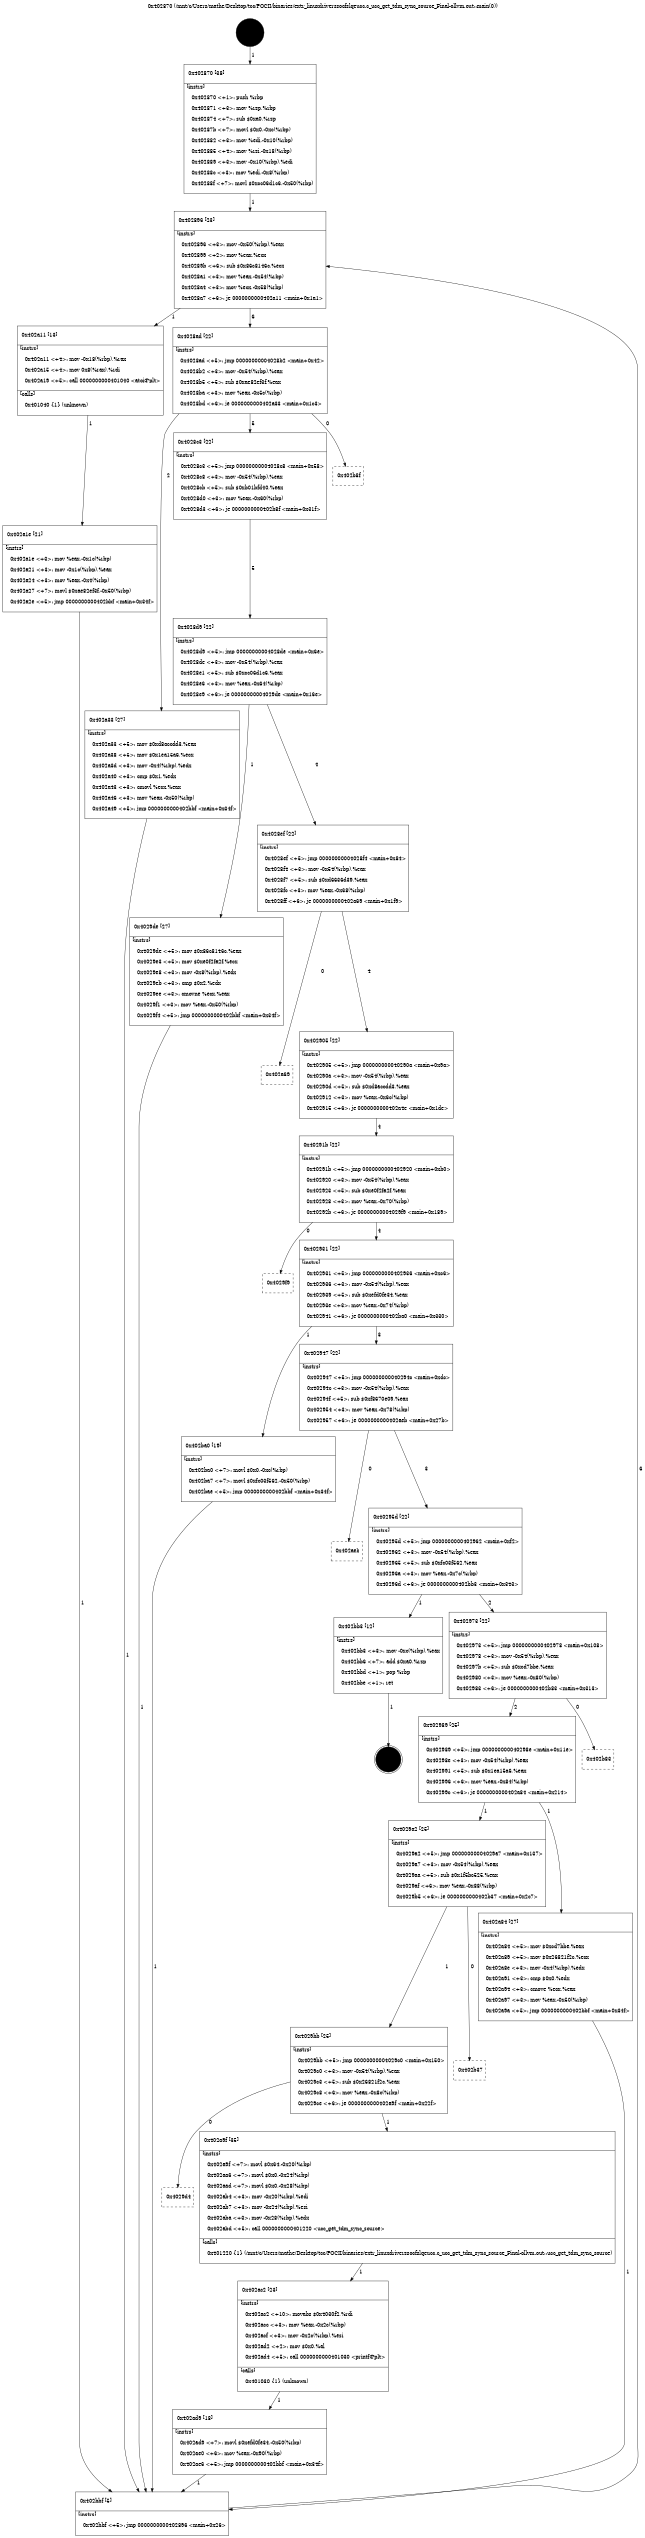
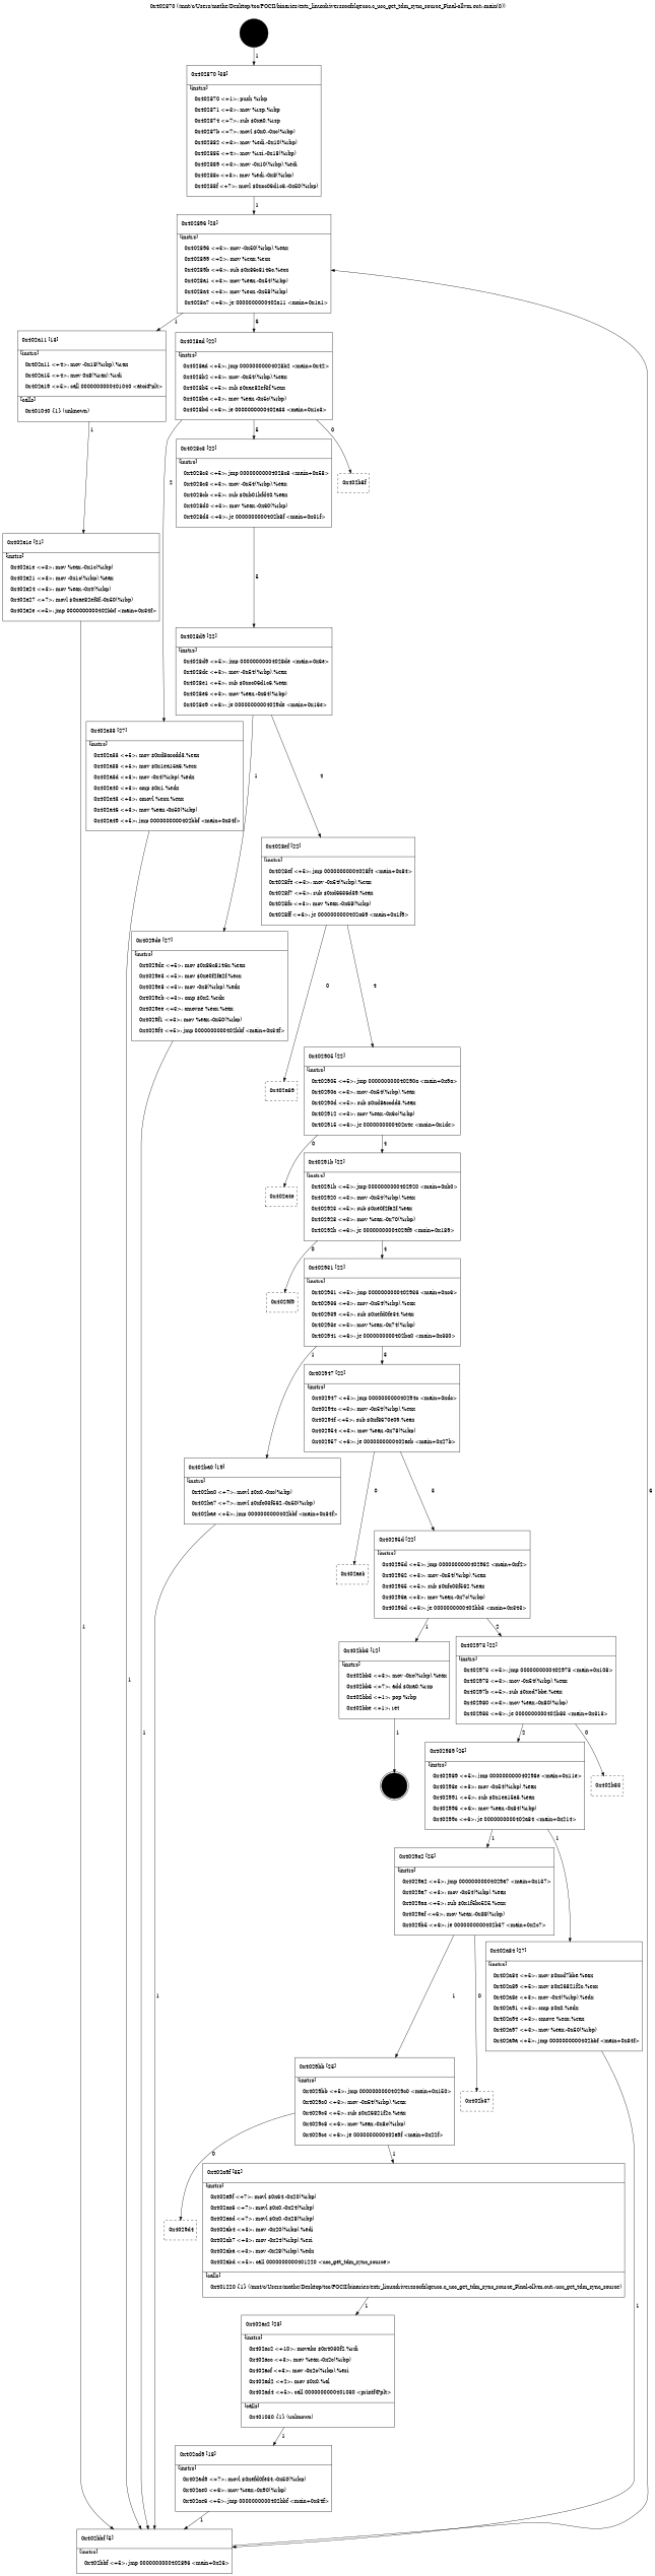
  digraph {
    label="0x402870 (/mnt/c/Users/mathe/Desktop/tcc/POCII/binaries/extr_linuxdriverssocfslqeucc.c_ucc_get_tdm_sync_source_Final-ollvm.out::main(0))"
    labelloc=t
    node [shape=record]
    Entry [fillcolor=black height=0.3 shape=circle style=filled width=0.3]
    n2 [label="{\n     0x402870 [38]\l\n     | [instrs]\l\n     &nbsp;&nbsp;0x402870 \<+1\>: push %rbp\l\n     &nbsp;&nbsp;0x402871 \<+3\>: mov %rsp,%rbp\l\n     &nbsp;&nbsp;0x402874 \<+7\>: sub $0xa0,%rsp\l\n     &nbsp;&nbsp;0x40287b \<+7\>: movl $0x0,-0xc(%rbp)\l\n     &nbsp;&nbsp;0x402882 \<+3\>: mov %edi,-0x10(%rbp)\l\n     &nbsp;&nbsp;0x402885 \<+4\>: mov %rsi,-0x18(%rbp)\l\n     &nbsp;&nbsp;0x402889 \<+3\>: mov -0x10(%rbp),%edi\l\n     &nbsp;&nbsp;0x40288c \<+3\>: mov %edi,-0x8(%rbp)\l\n     &nbsp;&nbsp;0x40288f \<+7\>: movl $0xcc06d1c6,-0x50(%rbp)\l\n  }"]
    n3 [label="{\n     0x402896 [23]\l\n     | [instrs]\l\n     &nbsp;&nbsp;0x402896 \<+3\>: mov -0x50(%rbp),%eax\l\n     &nbsp;&nbsp;0x402899 \<+2\>: mov %eax,%ecx\l\n     &nbsp;&nbsp;0x40289b \<+6\>: sub $0x86c8146c,%ecx\l\n     &nbsp;&nbsp;0x4028a1 \<+3\>: mov %eax,-0x54(%rbp)\l\n     &nbsp;&nbsp;0x4028a4 \<+3\>: mov %ecx,-0x58(%rbp)\l\n     &nbsp;&nbsp;0x4028a7 \<+6\>: je 0000000000402a11 \<main+0x1a1\>\l\n  }"]
    n4 [label="{\n     0x402a11 [13]\l\n     | [instrs]\l\n     &nbsp;&nbsp;0x402a11 \<+4\>: mov -0x18(%rbp),%rax\l\n     &nbsp;&nbsp;0x402a15 \<+4\>: mov 0x8(%rax),%rdi\l\n     &nbsp;&nbsp;0x402a19 \<+5\>: call 0000000000401040 \<atoi@plt\>\l\n     | [calls]\l\n     &nbsp;&nbsp;0x401040 \{1\} (unknown)\l\n  }"]
    n5 [label="{\n     0x4028ad [22]\l\n     | [instrs]\l\n     &nbsp;&nbsp;0x4028ad \<+5\>: jmp 00000000004028b2 \<main+0x42\>\l\n     &nbsp;&nbsp;0x4028b2 \<+3\>: mov -0x54(%rbp),%eax\l\n     &nbsp;&nbsp;0x4028b5 \<+5\>: sub $0xae82ef3f,%eax\l\n     &nbsp;&nbsp;0x4028ba \<+3\>: mov %eax,-0x5c(%rbp)\l\n     &nbsp;&nbsp;0x4028bd \<+6\>: je 0000000000402a33 \<main+0x1c3\>\l\n  }"]
    n6 [label="{\n     0x402a1e [21]\l\n     | [instrs]\l\n     &nbsp;&nbsp;0x402a1e \<+3\>: mov %eax,-0x1c(%rbp)\l\n     &nbsp;&nbsp;0x402a21 \<+3\>: mov -0x1c(%rbp),%eax\l\n     &nbsp;&nbsp;0x402a24 \<+3\>: mov %eax,-0x4(%rbp)\l\n     &nbsp;&nbsp;0x402a27 \<+7\>: movl $0xae82ef3f,-0x50(%rbp)\l\n     &nbsp;&nbsp;0x402a2e \<+5\>: jmp 0000000000402bbf \<main+0x34f\>\l\n  }"]
    n7 [label="{\n     0x402a33 [27]\l\n     | [instrs]\l\n     &nbsp;&nbsp;0x402a33 \<+5\>: mov $0xd8accdd3,%eax\l\n     &nbsp;&nbsp;0x402a38 \<+5\>: mov $0x1ea15a6,%ecx\l\n     &nbsp;&nbsp;0x402a3d \<+3\>: mov -0x4(%rbp),%edx\l\n     &nbsp;&nbsp;0x402a40 \<+3\>: cmp $0x1,%edx\l\n     &nbsp;&nbsp;0x402a43 \<+3\>: cmovl %ecx,%eax\l\n     &nbsp;&nbsp;0x402a46 \<+3\>: mov %eax,-0x50(%rbp)\l\n     &nbsp;&nbsp;0x402a49 \<+5\>: jmp 0000000000402bbf \<main+0x34f\>\l\n  }"]
    n8 [label="{\n     0x4028c3 [22]\l\n     | [instrs]\l\n     &nbsp;&nbsp;0x4028c3 \<+5\>: jmp 00000000004028c8 \<main+0x58\>\l\n     &nbsp;&nbsp;0x4028c8 \<+3\>: mov -0x54(%rbp),%eax\l\n     &nbsp;&nbsp;0x4028cb \<+5\>: sub $0xb01bfd40,%eax\l\n     &nbsp;&nbsp;0x4028d0 \<+3\>: mov %eax,-0x60(%rbp)\l\n     &nbsp;&nbsp;0x4028d3 \<+6\>: je 0000000000402b8f \<main+0x31f\>\l\n  }"]
    n9 [label="{\n     0x402b8f\l\n  }" style=dashed]
    n10 [label="{\n     0x402bbf [5]\l\n     | [instrs]\l\n     &nbsp;&nbsp;0x402bbf \<+5\>: jmp 0000000000402896 \<main+0x26\>\l\n  }"]
    n11 [label="{\n     0x4028d9 [22]\l\n     | [instrs]\l\n     &nbsp;&nbsp;0x4028d9 \<+5\>: jmp 00000000004028de \<main+0x6e\>\l\n     &nbsp;&nbsp;0x4028de \<+3\>: mov -0x54(%rbp),%eax\l\n     &nbsp;&nbsp;0x4028e1 \<+5\>: sub $0xcc06d1c6,%eax\l\n     &nbsp;&nbsp;0x4028e6 \<+3\>: mov %eax,-0x64(%rbp)\l\n     &nbsp;&nbsp;0x4028e9 \<+6\>: je 00000000004029de \<main+0x16e\>\l\n  }"]
    Exit [fillcolor=black height=0.3 peripheries=2 shape=circle style=filled width=0.3]
    n13 [label="{\n     0x4029de [27]\l\n     | [instrs]\l\n     &nbsp;&nbsp;0x4029de \<+5\>: mov $0x86c8146c,%eax\l\n     &nbsp;&nbsp;0x4029e3 \<+5\>: mov $0xe0f2fa2f,%ecx\l\n     &nbsp;&nbsp;0x4029e8 \<+3\>: mov -0x8(%rbp),%edx\l\n     &nbsp;&nbsp;0x4029eb \<+3\>: cmp $0x2,%edx\l\n     &nbsp;&nbsp;0x4029ee \<+3\>: cmovne %ecx,%eax\l\n     &nbsp;&nbsp;0x4029f1 \<+3\>: mov %eax,-0x50(%rbp)\l\n     &nbsp;&nbsp;0x4029f4 \<+5\>: jmp 0000000000402bbf \<main+0x34f\>\l\n  }"]
    n14 [label="{\n     0x4028ef [22]\l\n     | [instrs]\l\n     &nbsp;&nbsp;0x4028ef \<+5\>: jmp 00000000004028f4 \<main+0x84\>\l\n     &nbsp;&nbsp;0x4028f4 \<+3\>: mov -0x54(%rbp),%eax\l\n     &nbsp;&nbsp;0x4028f7 \<+5\>: sub $0xd6636d39,%eax\l\n     &nbsp;&nbsp;0x4028fc \<+3\>: mov %eax,-0x68(%rbp)\l\n     &nbsp;&nbsp;0x4028ff \<+6\>: je 0000000000402a69 \<main+0x1f9\>\l\n  }"]
    n15 [label="{\n     0x402ad9 [18]\l\n     | [instrs]\l\n     &nbsp;&nbsp;0x402ad9 \<+7\>: movl $0xefd0fe34,-0x50(%rbp)\l\n     &nbsp;&nbsp;0x402ae0 \<+6\>: mov %eax,-0x90(%rbp)\l\n     &nbsp;&nbsp;0x402ae6 \<+5\>: jmp 0000000000402bbf \<main+0x34f\>\l\n  }"]
    n16 [label="{\n     0x402a69\l\n  }" style=dashed]
    n17 [label="{\n     0x402905 [22]\l\n     | [instrs]\l\n     &nbsp;&nbsp;0x402905 \<+5\>: jmp 000000000040290a \<main+0x9a\>\l\n     &nbsp;&nbsp;0x40290a \<+3\>: mov -0x54(%rbp),%eax\l\n     &nbsp;&nbsp;0x40290d \<+5\>: sub $0xd8accdd3,%eax\l\n     &nbsp;&nbsp;0x402912 \<+3\>: mov %eax,-0x6c(%rbp)\l\n     &nbsp;&nbsp;0x402915 \<+6\>: je 0000000000402a4e \<main+0x1de\>\l\n  }"]
    n18 [label="{\n     0x402ac2 [23]\l\n     | [instrs]\l\n     &nbsp;&nbsp;0x402ac2 \<+10\>: movabs $0x4030f2,%rdi\l\n     &nbsp;&nbsp;0x402acc \<+3\>: mov %eax,-0x2c(%rbp)\l\n     &nbsp;&nbsp;0x402acf \<+3\>: mov -0x2c(%rbp),%esi\l\n     &nbsp;&nbsp;0x402ad2 \<+2\>: mov $0x0,%al\l\n     &nbsp;&nbsp;0x402ad4 \<+5\>: call 0000000000401030 \<printf@plt\>\l\n     | [calls]\l\n     &nbsp;&nbsp;0x401030 \{1\} (unknown)\l\n  }"]
+   n19 [label="{\n     0x402a4e\l\n  }" style=dashed]
    n20 [label="{\n     0x40291b [22]\l\n     | [instrs]\l\n     &nbsp;&nbsp;0x40291b \<+5\>: jmp 0000000000402920 \<main+0xb0\>\l\n     &nbsp;&nbsp;0x402920 \<+3\>: mov -0x54(%rbp),%eax\l\n     &nbsp;&nbsp;0x402923 \<+5\>: sub $0xe0f2fa2f,%eax\l\n     &nbsp;&nbsp;0x402928 \<+3\>: mov %eax,-0x70(%rbp)\l\n     &nbsp;&nbsp;0x40292b \<+6\>: je 00000000004029f9 \<main+0x189\>\l\n  }"]
    n21 [label="{\n     0x4029d4\l\n  }" style=dashed]
    n22 [label="{\n     0x4029f9\l\n  }" style=dashed]
    n23 [label="{\n     0x402931 [22]\l\n     | [instrs]\l\n     &nbsp;&nbsp;0x402931 \<+5\>: jmp 0000000000402936 \<main+0xc6\>\l\n     &nbsp;&nbsp;0x402936 \<+3\>: mov -0x54(%rbp),%eax\l\n     &nbsp;&nbsp;0x402939 \<+5\>: sub $0xefd0fe34,%eax\l\n     &nbsp;&nbsp;0x40293e \<+3\>: mov %eax,-0x74(%rbp)\l\n     &nbsp;&nbsp;0x402941 \<+6\>: je 0000000000402ba0 \<main+0x330\>\l\n  }"]
    n24 [label="{\n     0x402a9f [35]\l\n     | [instrs]\l\n     &nbsp;&nbsp;0x402a9f \<+7\>: movl $0x64,-0x20(%rbp)\l\n     &nbsp;&nbsp;0x402aa6 \<+7\>: movl $0x0,-0x24(%rbp)\l\n     &nbsp;&nbsp;0x402aad \<+7\>: movl $0x0,-0x28(%rbp)\l\n     &nbsp;&nbsp;0x402ab4 \<+3\>: mov -0x20(%rbp),%edi\l\n     &nbsp;&nbsp;0x402ab7 \<+3\>: mov -0x24(%rbp),%esi\l\n     &nbsp;&nbsp;0x402aba \<+3\>: mov -0x28(%rbp),%edx\l\n     &nbsp;&nbsp;0x402abd \<+5\>: call 0000000000401220 \<ucc_get_tdm_sync_source\>\l\n     | [calls]\l\n     &nbsp;&nbsp;0x401220 \{1\} (/mnt/c/Users/mathe/Desktop/tcc/POCII/binaries/extr_linuxdriverssocfslqeucc.c_ucc_get_tdm_sync_source_Final-ollvm.out::ucc_get_tdm_sync_source)\l\n  }"]
    n25 [label="{\n     0x402ba0 [19]\l\n     | [instrs]\l\n     &nbsp;&nbsp;0x402ba0 \<+7\>: movl $0x0,-0xc(%rbp)\l\n     &nbsp;&nbsp;0x402ba7 \<+7\>: movl $0xfc03f562,-0x50(%rbp)\l\n     &nbsp;&nbsp;0x402bae \<+5\>: jmp 0000000000402bbf \<main+0x34f\>\l\n  }"]
    n26 [label="{\n     0x402947 [22]\l\n     | [instrs]\l\n     &nbsp;&nbsp;0x402947 \<+5\>: jmp 000000000040294c \<main+0xdc\>\l\n     &nbsp;&nbsp;0x40294c \<+3\>: mov -0x54(%rbp),%eax\l\n     &nbsp;&nbsp;0x40294f \<+5\>: sub $0xf8670e09,%eax\l\n     &nbsp;&nbsp;0x402954 \<+3\>: mov %eax,-0x78(%rbp)\l\n     &nbsp;&nbsp;0x402957 \<+6\>: je 0000000000402aeb \<main+0x27b\>\l\n  }"]
    n27 [label="{\n     0x4029bb [25]\l\n     | [instrs]\l\n     &nbsp;&nbsp;0x4029bb \<+5\>: jmp 00000000004029c0 \<main+0x150\>\l\n     &nbsp;&nbsp;0x4029c0 \<+3\>: mov -0x54(%rbp),%eax\l\n     &nbsp;&nbsp;0x4029c3 \<+5\>: sub $0x26821f2c,%eax\l\n     &nbsp;&nbsp;0x4029c8 \<+6\>: mov %eax,-0x8c(%rbp)\l\n     &nbsp;&nbsp;0x4029ce \<+6\>: je 0000000000402a9f \<main+0x22f\>\l\n  }"]
    n28 [label="{\n     0x402aeb\l\n  }" style=dashed]
    n29 [label="{\n     0x40295d [22]\l\n     | [instrs]\l\n     &nbsp;&nbsp;0x40295d \<+5\>: jmp 0000000000402962 \<main+0xf2\>\l\n     &nbsp;&nbsp;0x402962 \<+3\>: mov -0x54(%rbp),%eax\l\n     &nbsp;&nbsp;0x402965 \<+5\>: sub $0xfc03f562,%eax\l\n     &nbsp;&nbsp;0x40296a \<+3\>: mov %eax,-0x7c(%rbp)\l\n     &nbsp;&nbsp;0x40296d \<+6\>: je 0000000000402bb3 \<main+0x343\>\l\n  }"]
    n30 [label="{\n     0x402b37\l\n  }" style=dashed]
    n31 [label="{\n     0x402bb3 [12]\l\n     | [instrs]\l\n     &nbsp;&nbsp;0x402bb3 \<+3\>: mov -0xc(%rbp),%eax\l\n     &nbsp;&nbsp;0x402bb6 \<+7\>: add $0xa0,%rsp\l\n     &nbsp;&nbsp;0x402bbd \<+1\>: pop %rbp\l\n     &nbsp;&nbsp;0x402bbe \<+1\>: ret\l\n  }"]
    n32 [label="{\n     0x402973 [22]\l\n     | [instrs]\l\n     &nbsp;&nbsp;0x402973 \<+5\>: jmp 0000000000402978 \<main+0x108\>\l\n     &nbsp;&nbsp;0x402978 \<+3\>: mov -0x54(%rbp),%eax\l\n     &nbsp;&nbsp;0x40297b \<+5\>: sub $0xcd7bbe,%eax\l\n     &nbsp;&nbsp;0x402980 \<+3\>: mov %eax,-0x80(%rbp)\l\n     &nbsp;&nbsp;0x402983 \<+6\>: je 0000000000402b83 \<main+0x313\>\l\n  }"]
    n33 [label="{\n     0x4029a2 [25]\l\n     | [instrs]\l\n     &nbsp;&nbsp;0x4029a2 \<+5\>: jmp 00000000004029a7 \<main+0x137\>\l\n     &nbsp;&nbsp;0x4029a7 \<+3\>: mov -0x54(%rbp),%eax\l\n     &nbsp;&nbsp;0x4029aa \<+5\>: sub $0x1f5bc525,%eax\l\n     &nbsp;&nbsp;0x4029af \<+6\>: mov %eax,-0x88(%rbp)\l\n     &nbsp;&nbsp;0x4029b5 \<+6\>: je 0000000000402b37 \<main+0x2c7\>\l\n  }"]
    n34 [label="{\n     0x402989 [25]\l\n     | [instrs]\l\n     &nbsp;&nbsp;0x402989 \<+5\>: jmp 000000000040298e \<main+0x11e\>\l\n     &nbsp;&nbsp;0x40298e \<+3\>: mov -0x54(%rbp),%eax\l\n     &nbsp;&nbsp;0x402991 \<+5\>: sub $0x1ea15a6,%eax\l\n     &nbsp;&nbsp;0x402996 \<+6\>: mov %eax,-0x84(%rbp)\l\n     &nbsp;&nbsp;0x40299c \<+6\>: je 0000000000402a84 \<main+0x214\>\l\n  }"]
    n35 [label="{\n     0x402b83\l\n  }" style=dashed]
    n36 [label="{\n     0x402a84 [27]\l\n     | [instrs]\l\n     &nbsp;&nbsp;0x402a84 \<+5\>: mov $0xcd7bbe,%eax\l\n     &nbsp;&nbsp;0x402a89 \<+5\>: mov $0x26821f2c,%ecx\l\n     &nbsp;&nbsp;0x402a8e \<+3\>: mov -0x4(%rbp),%edx\l\n     &nbsp;&nbsp;0x402a91 \<+3\>: cmp $0x0,%edx\l\n     &nbsp;&nbsp;0x402a94 \<+3\>: cmove %ecx,%eax\l\n     &nbsp;&nbsp;0x402a97 \<+3\>: mov %eax,-0x50(%rbp)\l\n     &nbsp;&nbsp;0x402a9a \<+5\>: jmp 0000000000402bbf \<main+0x34f\>\l\n  }"]
    Entry -> n2 [label=" 1"]
    n2 -> n3 [label=" 1"]
    n3 -> n4 [label=" 1"]
    n3 -> n5 [label=" 6"]
    n4 -> n6 [label=" 1"]
    n5 -> n7 [label=" 2"]
    n5 -> n8 [label=" 5"]
    n5 -> n9 [label=" 0"]
    n6 -> n10 [label=" 1"]
    n7 -> n10 [label=" 1"]
    n8 -> n11 [label=" 5"]
    n10 -> n3 [label=" 6"]
    n11 -> n13 [label=" 1"]
    n11 -> n14 [label=" 4"]
    n13 -> n10 [label=" 1"]
    n14 -> n16 [label=" 0"]
    n14 -> n17 [label=" 4"]
    n15 -> n10 [label=" 1"]
+   n17 -> n19 [label=" 0"]
    n17 -> n20 [label=" 4"]
    n18 -> n15 [label=" 1"]
    n20 -> n22 [label=" 0"]
    n20 -> n23 [label=" 4"]
    n23 -> n25 [label=" 1"]
    n23 -> n26 [label=" 3"]
    n24 -> n18 [label=" 1"]
    n25 -> n10 [label=" 1"]
    n26 -> n28 [label=" 0"]
    n26 -> n29 [label=" 3"]
    n27 -> n21 [label=" 0"]
    n27 -> n24 [label=" 1"]
    n29 -> n31 [label=" 1"]
    n29 -> n32 [label=" 2"]
    n31 -> Exit [label=" 1"]
    n32 -> n34 [label=" 2"]
    n32 -> n35 [label=" 0"]
    n33 -> n27 [label=" 1"]
    n33 -> n30 [label=" 0"]
    n34 -> n33 [label=" 1"]
    n34 -> n36 [label=" 1"]
    n36 -> n10 [label=" 1"]
  }
